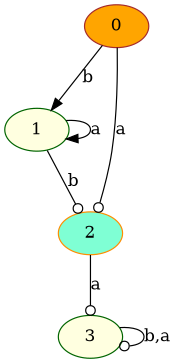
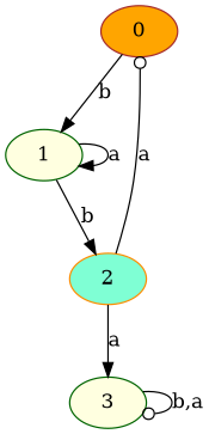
  digraph {
    d2tdocpreamble="\usetikzlibrary{automata}"
    d2tfigpreamble="\tikzstyle{every state}= [ draw=blue!50,very thick,fill=blue!20]  \tikzstyle{auto}= [fill=white]"
    ranksep=0.5
    node [color=darkgreen fillcolor=lightyellow style="state,filled"]
    edge [arrowhead=normal lblstyle=auto topath="bend right"]
    n1 [color=brown fillcolor=orange label=0 style="state, accepting,filled"]
    n2 [label=1]
    n3 [color=darkorange fillcolor=aquamarine label=2]
    n4 [label=3 style="state, initial,filled"]
    n1 -> n2 [label=b]
-   n1 -> n3 [arrowhead=odot label=a]
+   n3 -> n1 [arrowhead=odot label=a]
    n2 -> n2 [label=a topath="loop above"]
-   n2 -> n3 [arrowhead=odot label=b]
-   n3 -> n4 [arrowhead=odot label=a]
+   n2 -> n3 [label=b]
+   n3 -> n4 [label=a]
    n4 -> n4 [arrowhead=odot label="b,a" topath="loop above"]
  }
